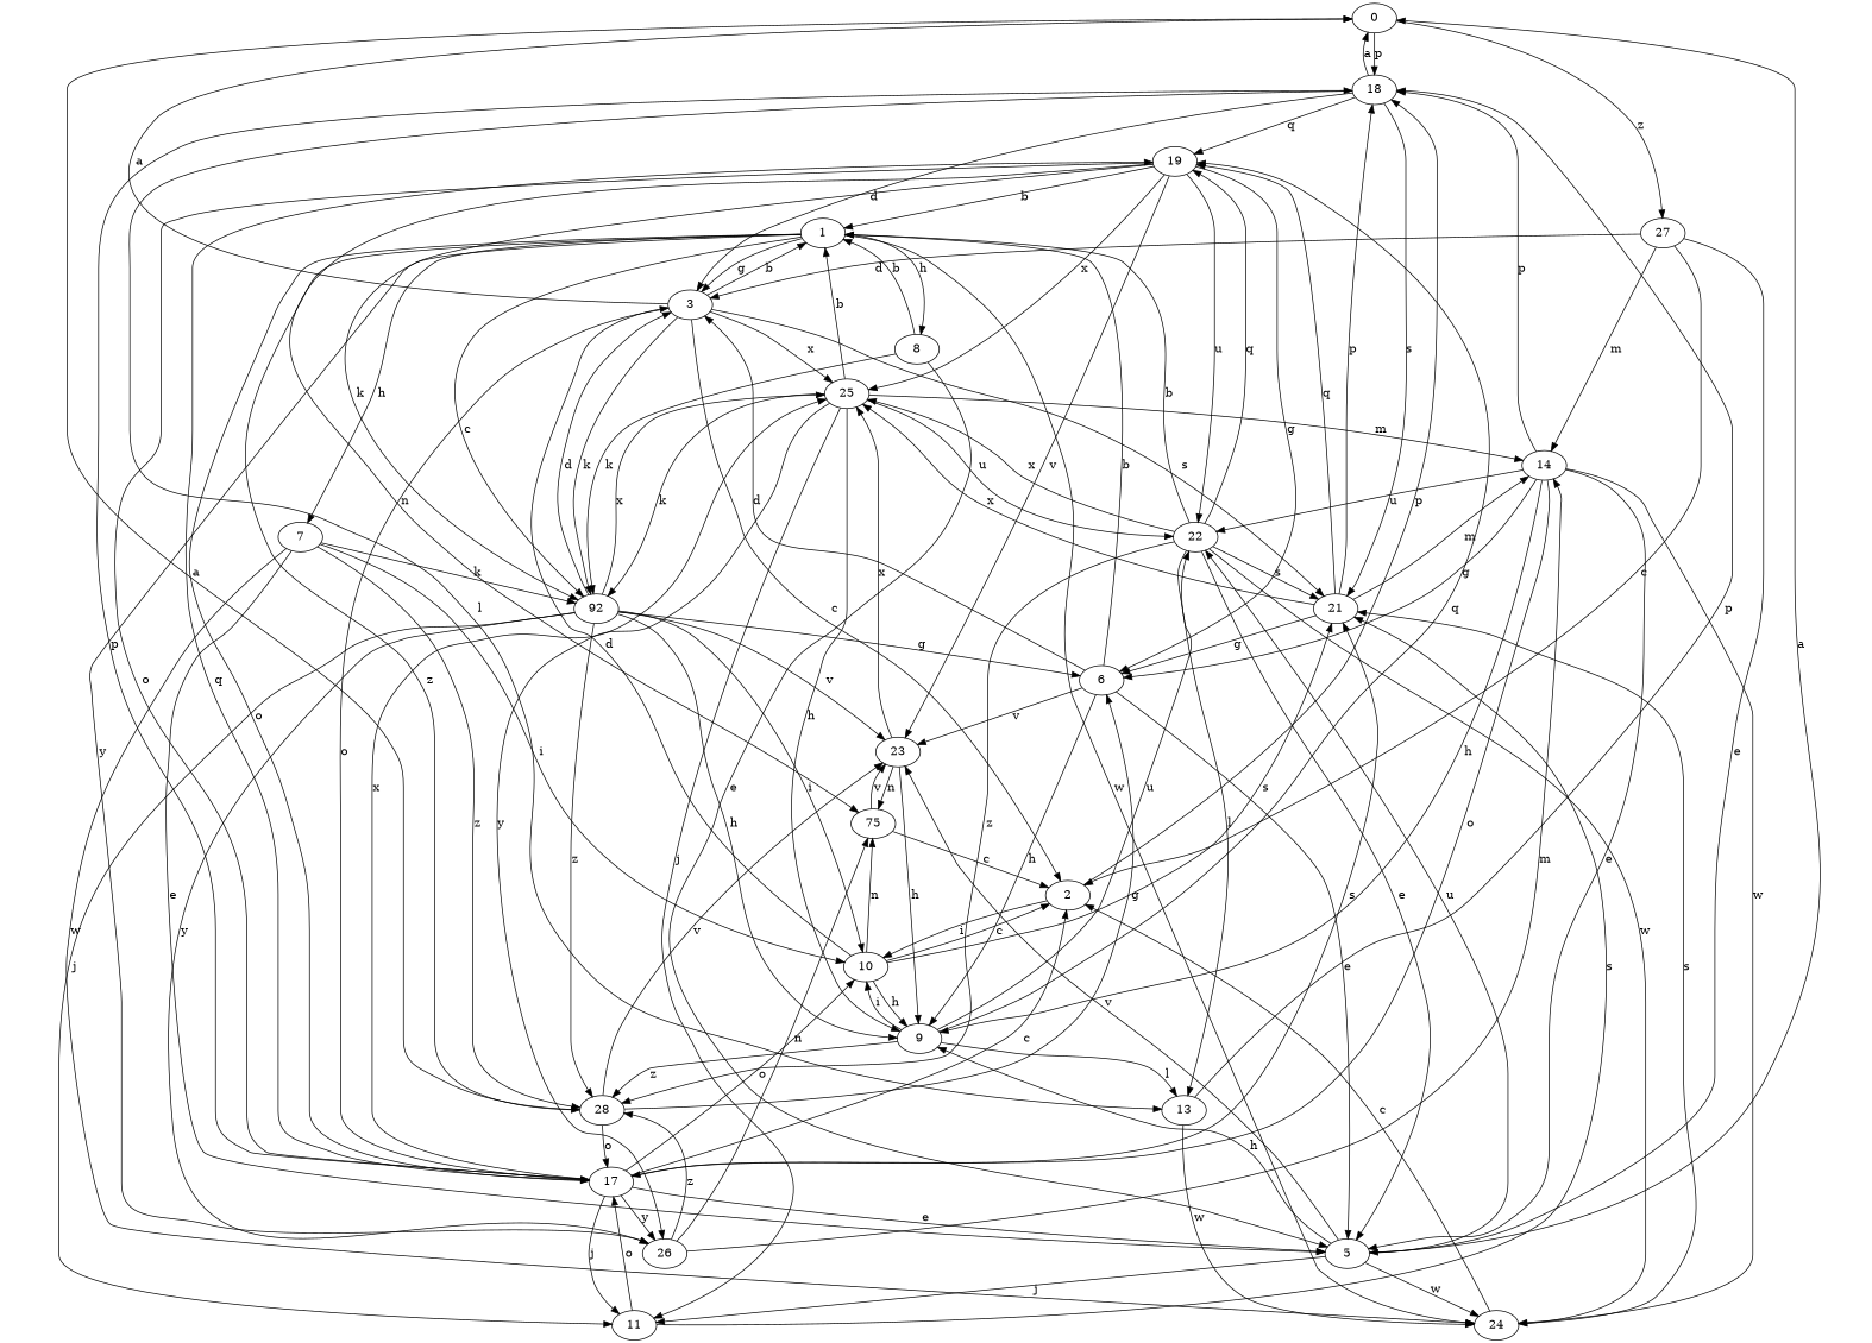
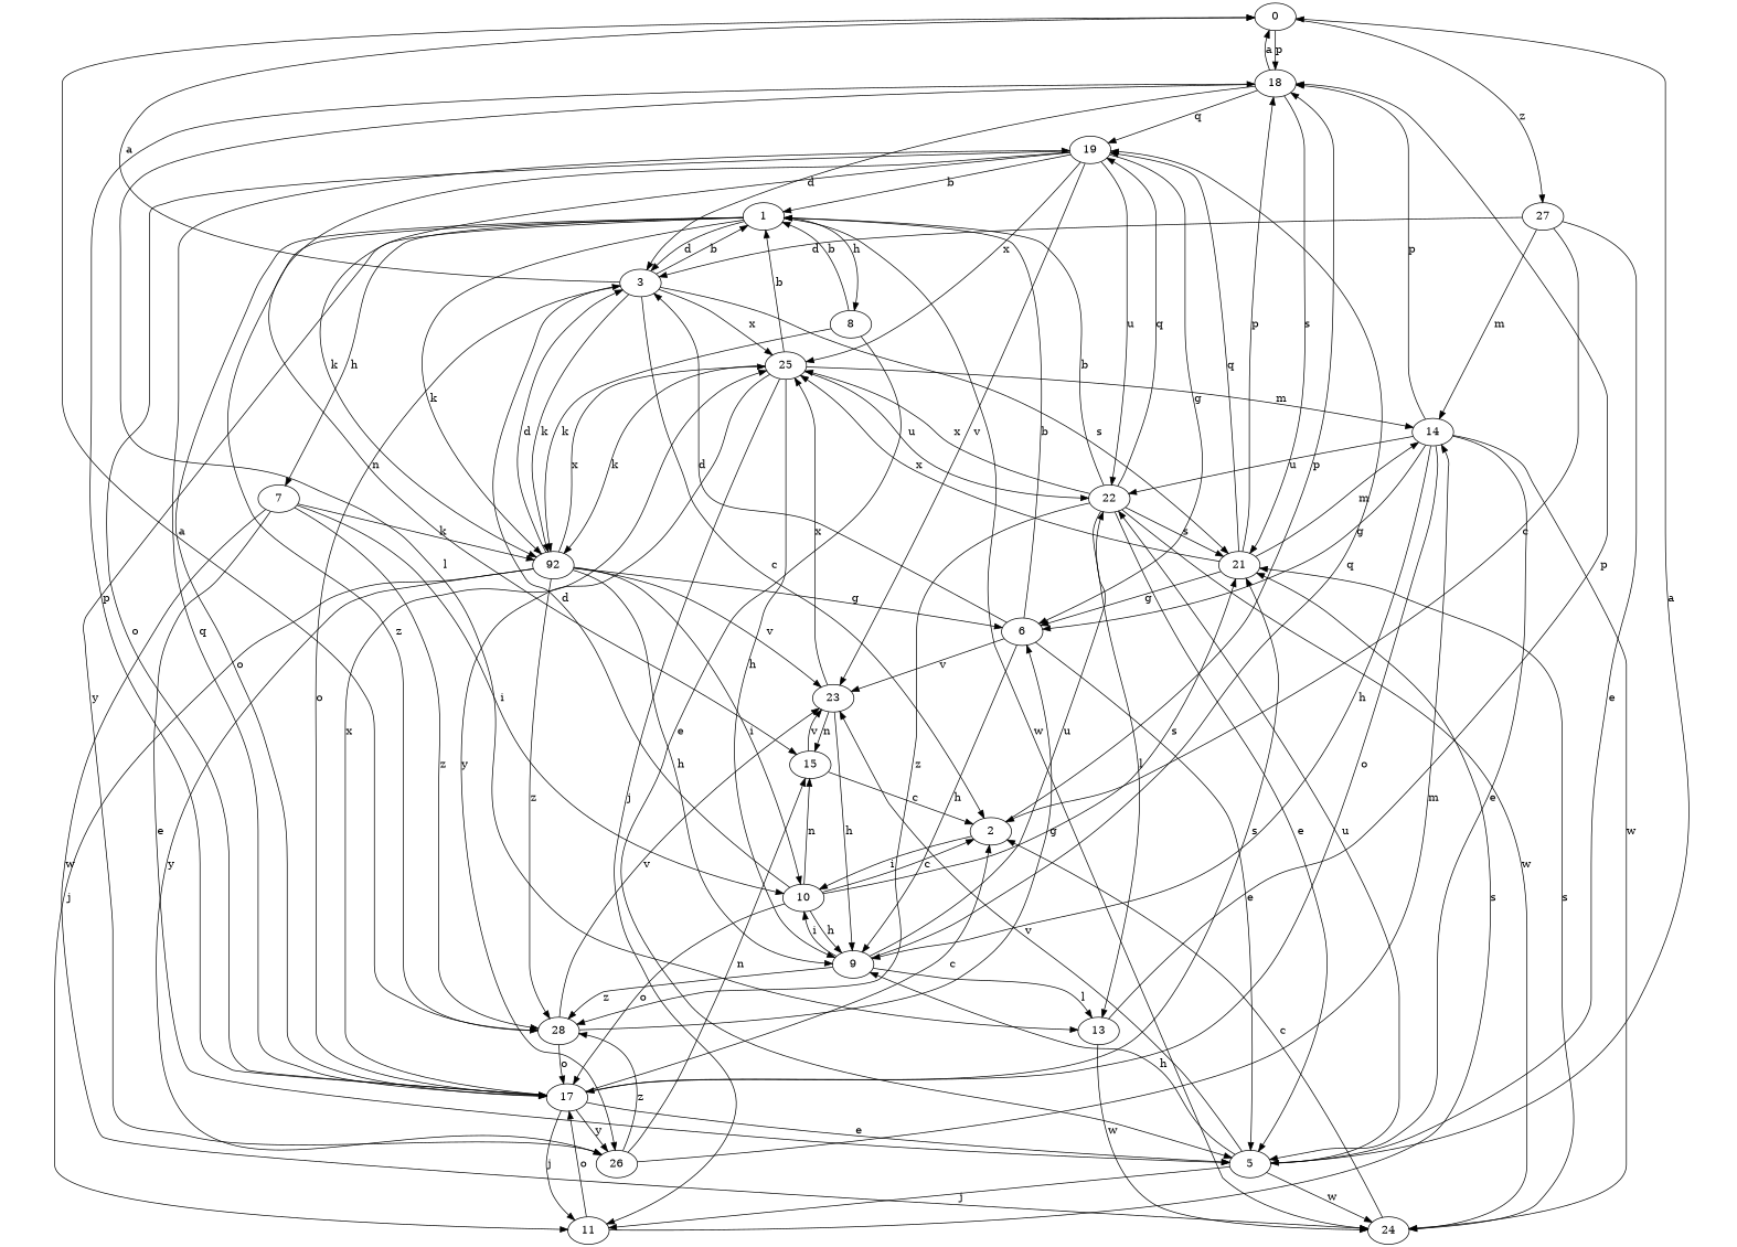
  strict digraph {
    0
    18
    27
    3
    21
    13
    19
    2
    5
    14
    1
    7
    8
    n14 [label=92]
    17
    24
    26
    28
    25
    10
    9
    11
    23
    6
-   15 [label=75]
+   15
    22
    0 -> 18 [label=p]
    0 -> 27 [label=z]
    18 -> 0 [label=a]
    18 -> 3 [label=d]
    18 -> 21 [label=s]
    18 -> 13 [label=l]
    18 -> 19 [label=q]
    27 -> 3 [label=d]
    27 -> 2 [label=c]
    27 -> 5 [label=e]
    27 -> 14 [label=m]
    3 -> 0 [label=a]
    3 -> 21 [label=s]
    3 -> 2 [label=c]
    3 -> 1 [label=b]
    3 -> n14 [label=k]
    3 -> 17 [label=o]
    3 -> 25 [label=x]
    21 -> 18 [label=p]
    21 -> 19 [label=q]
    21 -> 14 [label=m]
    21 -> 25 [label=x]
    21 -> 6 [label=g]
    13 -> 18 [label=p]
    13 -> 24 [label=w]
    19 -> 1 [label=b]
    19 -> n14 [label=k]
    19 -> 17 [label=o]
    19 -> 25 [label=x]
    19 -> 23 [label=v]
    19 -> 6 [label=g]
    19 -> 15 [label=n]
    19 -> 22 [label=u]
    2 -> 18 [label=p]
    2 -> 10 [label=i]
    5 -> 0 [label=a]
    5 -> 24 [label=w]
    5 -> 9 [label=h]
    5 -> 11 [label=j]
    5 -> 23 [label=v]
    5 -> 22 [label=u]
    14 -> 18 [label=p]
    14 -> 5 [label=e]
    14 -> 17 [label=o]
    14 -> 24 [label=w]
    14 -> 9 [label=h]
    14 -> 6 [label=g]
    14 -> 22 [label=u]
-   1 -> 3 [label=g]
+   1 -> 3 [label=d]
    1 -> 7 [label=h]
    1 -> 8 [label=h]
-   1 -> n14 [label=c]
+   1 -> n14 [label=k]
    1 -> 17 [label=o]
    1 -> 24 [label=w]
    1 -> 26 [label=y]
    1 -> 28 [label=z]
    7 -> 5 [label=e]
    7 -> n14 [label=k]
    7 -> 24 [label=w]
    7 -> 28 [label=z]
    7 -> 10 [label=i]
    8 -> 5 [label=e]
    8 -> 1 [label=b]
    8 -> n14 [label=k]
    n14 -> 3 [label=d]
    n14 -> 26 [label=y]
    n14 -> 28 [label=z]
    n14 -> 25 [label=x]
    n14 -> 10 [label=i]
    n14 -> 9 [label=h]
    n14 -> 11 [label=j]
    n14 -> 23 [label=v]
    n14 -> 6 [label=g]
    17 -> 18 [label=p]
    17 -> 21 [label=s]
    17 -> 19 [label=q]
    17 -> 2 [label=c]
    17 -> 5 [label=e]
    17 -> 26 [label=y]
    17 -> 25 [label=x]
    17 -> 11 [label=j]
    24 -> 21 [label=s]
    24 -> 2 [label=c]
    26 -> 14 [label=m]
    26 -> 28 [label=z]
    26 -> 15 [label=n]
    28 -> 0 [label=a]
    28 -> 17 [label=o]
    28 -> 23 [label=v]
    28 -> 6 [label=g]
    25 -> 14 [label=m]
    25 -> 1 [label=b]
    25 -> n14 [label=k]
    25 -> 26 [label=y]
    25 -> 9 [label=h]
    25 -> 11 [label=j]
    25 -> 22 [label=u]
    10 -> 3 [label=d]
    10 -> 21 [label=s]
    10 -> 2 [label=c]
-   17 -> 10 [label=o]
+   10 -> 17 [label=o]
    10 -> 9 [label=h]
    10 -> 15 [label=n]
    9 -> 13 [label=l]
    9 -> 19 [label=q]
    9 -> 28 [label=z]
    9 -> 10 [label=i]
    9 -> 22 [label=u]
    11 -> 21 [label=s]
    11 -> 17 [label=o]
    23 -> 25 [label=x]
    23 -> 9 [label=h]
    23 -> 15 [label=n]
    6 -> 3 [label=d]
    6 -> 5 [label=e]
    6 -> 1 [label=b]
    6 -> 9 [label=h]
    6 -> 23 [label=v]
    15 -> 2 [label=c]
    15 -> 23 [label=v]
    22 -> 21 [label=s]
    22 -> 13 [label=l]
    22 -> 19 [label=q]
    22 -> 5 [label=e]
    22 -> 1 [label=b]
    22 -> 24 [label=w]
    22 -> 28 [label=z]
    22 -> 25 [label=x]
  }
